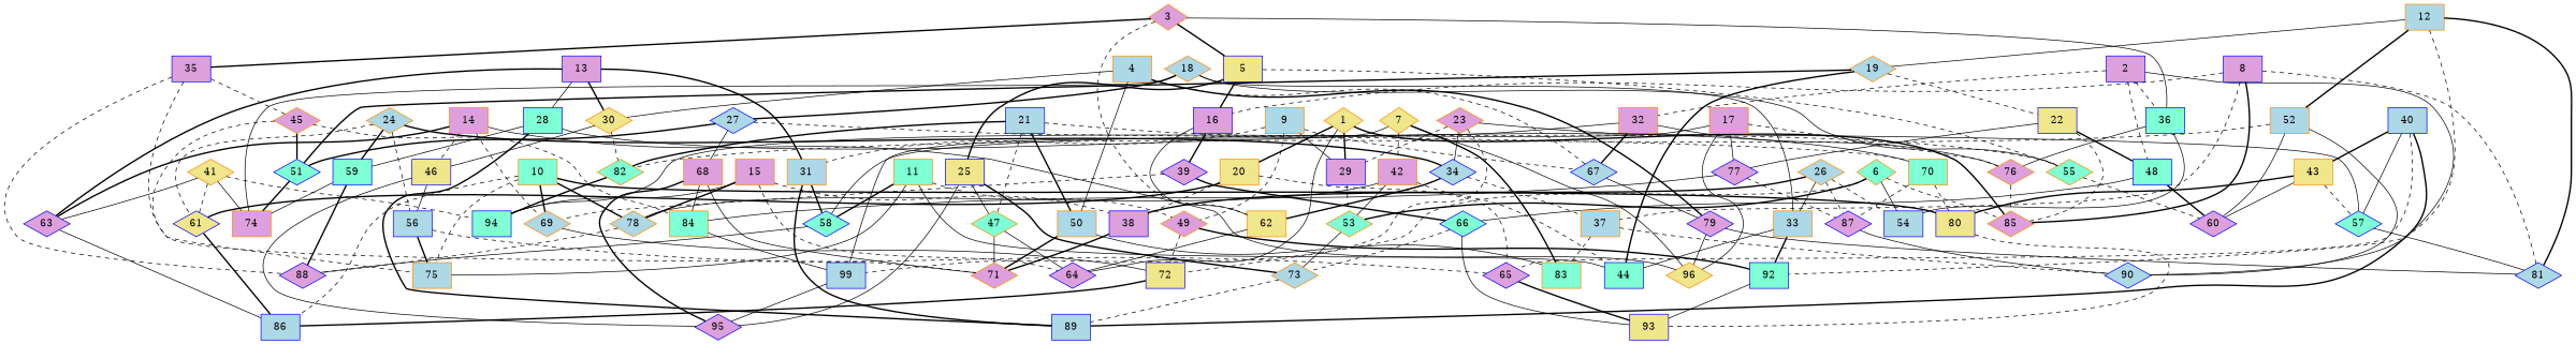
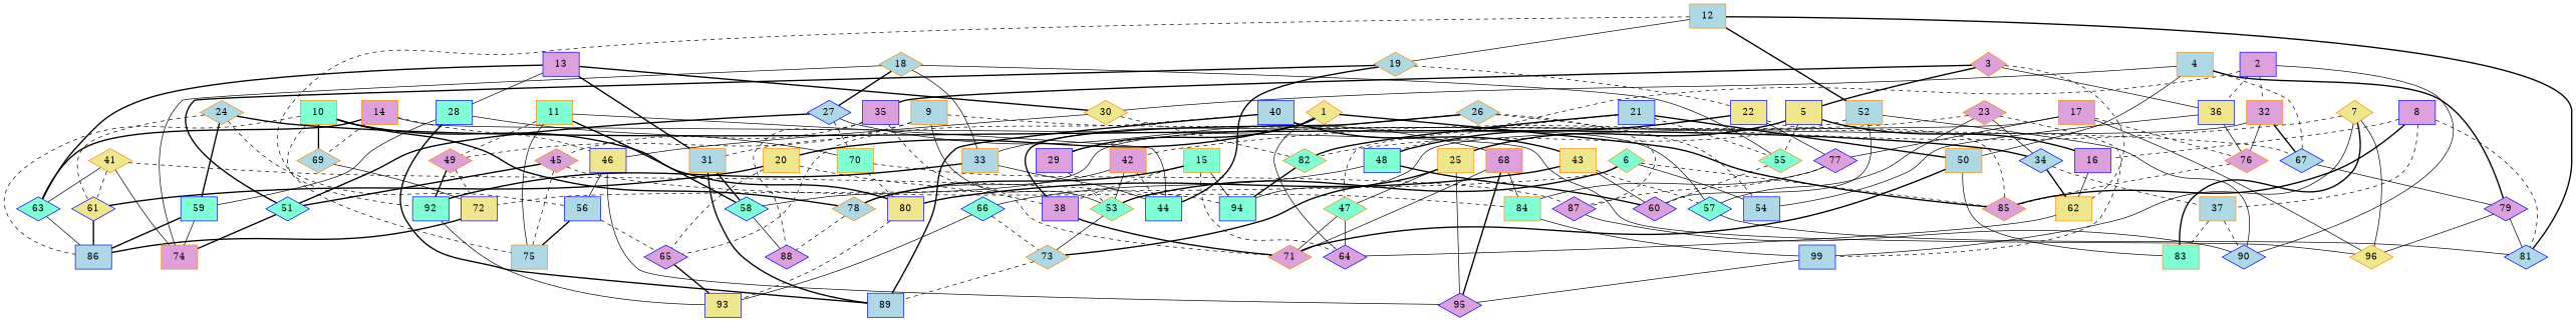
  graph {
    node [color=darkorange fillcolor=plum shape=box style=filled]
    edge [style=solid]
    1 [fillcolor=khaki shape=diamond]
    20 [fillcolor=khaki]
    29 [color=blue]
    64 [color=blue shape=diamond]
    85 [shape=diamond]
    38 [color=blue]
    61 [color=blue fillcolor=khaki shape=diamond]
    65 [color=blue shape=diamond]
    53 [fillcolor=aquamarine shape=diamond]
    2 [color=blue]
    32
-   36 [color=blue fillcolor=aquamarine]
+   36 [color=blue fillcolor=khaki]
    48 [color=blue fillcolor=aquamarine]
    90 [color=blue fillcolor=lightblue shape=diamond]
    67 [color=blue fillcolor=lightblue shape=diamond]
    58 [color=blue fillcolor=aquamarine shape=diamond]
    76 [shape=diamond]
    54 [color=blue fillcolor=lightblue]
    66 [color=blue fillcolor=aquamarine shape=diamond]
    60 [color=blue shape=diamond]
    3 [shape=diamond]
    5 [color=blue fillcolor=khaki]
    35 [color=blue]
    62 [fillcolor=khaki]
    16 [color=blue]
-   25 [color=blue fillcolor=khaki]
+   25 [fillcolor=khaki]
    55 [fillcolor=aquamarine shape=diamond]
    45 [shape=diamond]
    88 [color=blue shape=diamond]
    71 [shape=diamond]
    4 [fillcolor=lightblue]
    30 [fillcolor=khaki shape=diamond]
    50 [fillcolor=lightblue]
    79 [color=blue shape=diamond]
    46 [color=blue fillcolor=khaki]
    82 [fillcolor=aquamarine shape=diamond]
    83 [fillcolor=aquamarine]
    96 [fillcolor=khaki shape=diamond]
    81 [color=blue fillcolor=lightblue shape=diamond]
-   39 [color=blue shape=diamond]
    47 [fillcolor=aquamarine shape=diamond]
    73 [fillcolor=lightblue shape=diamond]
    95 [color=blue shape=diamond]
    6 [fillcolor=aquamarine shape=diamond]
    72 [color=blue fillcolor=khaki]
    86 [color=blue fillcolor=lightblue]
    7 [fillcolor=khaki shape=diamond]
    42
    n49 [color=blue fillcolor=lightblue label=99]
    78 [fillcolor=lightblue shape=diamond]
    44 [color=blue fillcolor=aquamarine]
    8 [color=blue]
    37 [fillcolor=lightblue]
    9 [fillcolor=lightblue]
    31 [fillcolor=lightblue]
    49 [shape=diamond]
    89 [color=blue fillcolor=lightblue]
    92 [color=blue fillcolor=aquamarine]
    10 [fillcolor=aquamarine]
    69 [fillcolor=lightblue shape=diamond]
    75 [fillcolor=lightblue]
    80 [color=blue fillcolor=khaki]
    93 [color=blue fillcolor=khaki]
    11 [fillcolor=aquamarine]
    12 [fillcolor=lightblue]
    19 [fillcolor=lightblue shape=diamond]
    52 [fillcolor=lightblue]
    22 [color=blue fillcolor=khaki]
    51 [color=blue fillcolor=aquamarine shape=diamond]
    13 [color=blue]
    28 [color=blue fillcolor=aquamarine]
-   63 [color=blue shape=diamond]
+   63 [color=blue fillcolor=aquamarine shape=diamond]
    59 [color=blue fillcolor=aquamarine]
    70 [fillcolor=aquamarine]
    14
    56 [color=blue fillcolor=lightblue]
-   15
+   15 [fillcolor=aquamarine]
    94 [color=blue fillcolor=aquamarine]
    17
    77 [color=blue shape=diamond]
    87 [color=blue shape=diamond]
    84 [fillcolor=aquamarine]
    18 [fillcolor=lightblue shape=diamond]
    27 [color=blue fillcolor=lightblue shape=diamond]
    33 [fillcolor=lightblue]
    74
    68
    21 [color=blue fillcolor=lightblue]
    23 [shape=diamond]
    34 [color=blue fillcolor=lightblue shape=diamond]
    57 [color=blue fillcolor=aquamarine shape=diamond]
    24 [fillcolor=lightblue shape=diamond]
    26 [fillcolor=lightblue shape=diamond]
    40 [color=blue fillcolor=lightblue]
    43 [fillcolor=khaki]
    41 [fillcolor=khaki shape=diamond]
    1 -- 20 [style=bold]
    1 -- 29 [style=bold]
    1 -- 64
    1 -- 85 [style=bold]
    20 -- 38 [style=dashed]
    20 -- 61 [style=bold]
    20 -- 65 [style=dashed]
    29 -- 53 [style=dashed]
    38 -- 71 [style=bold]
    61 -- 86 [style=bold]
    65 -- 93 [style=bold]
    53 -- 73
    2 -- 32 [style=dashed]
    2 -- 36 [style=dashed]
    2 -- 48 [style=dashed]
    2 -- 90
    32 -- 67 [style=bold]
    32 -- 58
    32 -- 76
    36 -- 76
    36 -- 54
    48 -- 66
    48 -- 60 [style=bold]
    67 -- 79
    58 -- 88
    76 -- 85 [style=dashed]
    66 -- 73 [style=dashed]
    66 -- 93
    3 -- 36
    3 -- 5 [style=bold]
    3 -- 35 [style=bold]
    3 -- 62 [style=dashed]
    5 -- 16 [style=bold]
    5 -- 25 [style=bold]
    5 -- 55 [style=dashed]
    35 -- 45 [style=dashed]
    35 -- 88 [style=dashed]
    35 -- 71 [style=dashed]
    62 -- 64
    16 -- 62
-   16 -- 39 [style=bold]
    25 -- 47
    25 -- 73 [style=bold]
    25 -- 95
    55 -- 60 [style=dashed]
    45 -- 75 [style=dashed]
    45 -- 51 [style=bold]
    45 -- 84 [style=dashed]
    4 -- 67 [style=dashed]
    4 -- 30
    4 -- 50
    4 -- 79 [style=bold]
    30 -- 46
    30 -- 82 [style=dashed]
    50 -- 71 [style=bold]
    50 -- 83
    79 -- 96
    79 -- 81
    46 -- 95
    46 -- 56
    82 -- 94 [style=bold]
-   39 -- 66 [style=bold]
-   39 -- 69 [style=dashed]
    47 -- 64
    47 -- 71
    73 -- 89 [style=dashed]
    6 -- 85 [style=dashed]
    6 -- 53 [style=bold]
    6 -- 54
    6 -- 72 [style=dashed]
    72 -- 86 [style=bold]
    7 -- 83 [style=bold]
    7 -- 96
    7 -- 42 [style=dashed]
    7 -- n49
    42 -- 53
    42 -- 78
    42 -- 44 [style=dashed]
    n49 -- 95
    78 -- 88 [style=dashed]
    8 -- 85 [style=bold]
    8 -- 16 [style=dashed]
    8 -- 81 [style=dashed]
    8 -- 37 [style=dashed]
    37 -- 90 [style=dashed]
    37 -- 83 [style=dashed]
-   9 -- 29
+   9 -- 53
    9 -- 67 [style=dashed]
    9 -- 31 [style=dashed]
    9 -- 49 [style=dashed]
    31 -- 58 [style=bold]
    31 -- 89 [style=bold]
    49 -- 72 [style=dashed]
    49 -- 92 [style=bold]
    92 -- 93
    10 -- 86 [style=dashed]
    10 -- 78 [style=bold]
    10 -- 69 [style=bold]
    10 -- 75 [style=dashed]
    10 -- 80 [style=bold]
    69 -- 72
    80 -- 93 [style=dashed]
    11 -- 58 [style=bold]
    11 -- 44
    11 -- 49 [style=dashed]
    11 -- 75
    12 -- 81 [style=bold]
    12 -- 92 [style=dashed]
    12 -- 19
    12 -- 52 [style=bold]
    19 -- 44 [style=bold]
    19 -- 22 [style=dashed]
    19 -- 51 [style=bold]
    52 -- 90
    52 -- 60
    52 -- 82 [style=dashed]
    22 -- 85 [style=dashed]
    22 -- 48 [style=bold]
    22 -- 77
    51 -- 74 [style=bold]
    13 -- 30 [style=bold]
    13 -- 31 [style=bold]
    13 -- 28
    13 -- 63 [style=bold]
    28 -- 89 [style=bold]
    28 -- 59
    28 -- 70
    63 -- 86
-   59 -- 88 [style=bold]
+   59 -- 86 [style=bold]
    59 -- 74
    70 -- 80 [style=dashed]
    70 -- 87 [style=dashed]
    14 -- 46 [style=dashed]
    14 -- 96
    14 -- 69 [style=dashed]
    14 -- 63 [style=bold]
    56 -- 65 [style=dashed]
    56 -- 75 [style=bold]
    15 -- 64 [style=dashed]
    15 -- 38 [style=dashed]
    15 -- 78 [style=bold]
    15 -- 94
    17 -- 76 [style=dashed]
    17 -- 96
    17 -- 94
    17 -- 77
    77 -- 87 [style=dashed]
    77 -- 84
    87 -- 90
    84 -- n49
    18 -- 55
    18 -- 27 [style=bold]
    18 -- 33
    18 -- 74
    27 -- 51 [style=bold]
    27 -- 70 [style=dashed]
    27 -- 68
    33 -- 44
    33 -- 92 [style=bold]
    68 -- 71
    68 -- 95 [style=bold]
    68 -- 84
    21 -- 55 [style=dashed]
    21 -- 50 [style=bold]
    21 -- 82 [style=bold]
    21 -- 47 [style=dashed]
    23 -- 29 [style=dashed]
    23 -- n49 [style=dashed]
    23 -- 34
    23 -- 57
    34 -- 62 [style=bold]
    34 -- 37 [style=dashed]
    57 -- 81
    24 -- 61 [style=dashed]
    24 -- 59 [style=bold]
    24 -- 56 [style=dashed]
    24 -- 34 [style=bold]
    26 -- 38 [style=bold]
    26 -- 54 [style=dashed]
    26 -- 87 [style=dashed]
    26 -- 33
    40 -- 65 [style=dashed]
    40 -- 89 [style=bold]
    40 -- 57
    40 -- 43 [style=bold]
    43 -- 60
    43 -- 80 [style=bold]
    43 -- 57 [style=dashed]
    41 -- 61 [style=dashed]
    41 -- 63
    41 -- 94 [style=dashed]
    41 -- 74
  }
